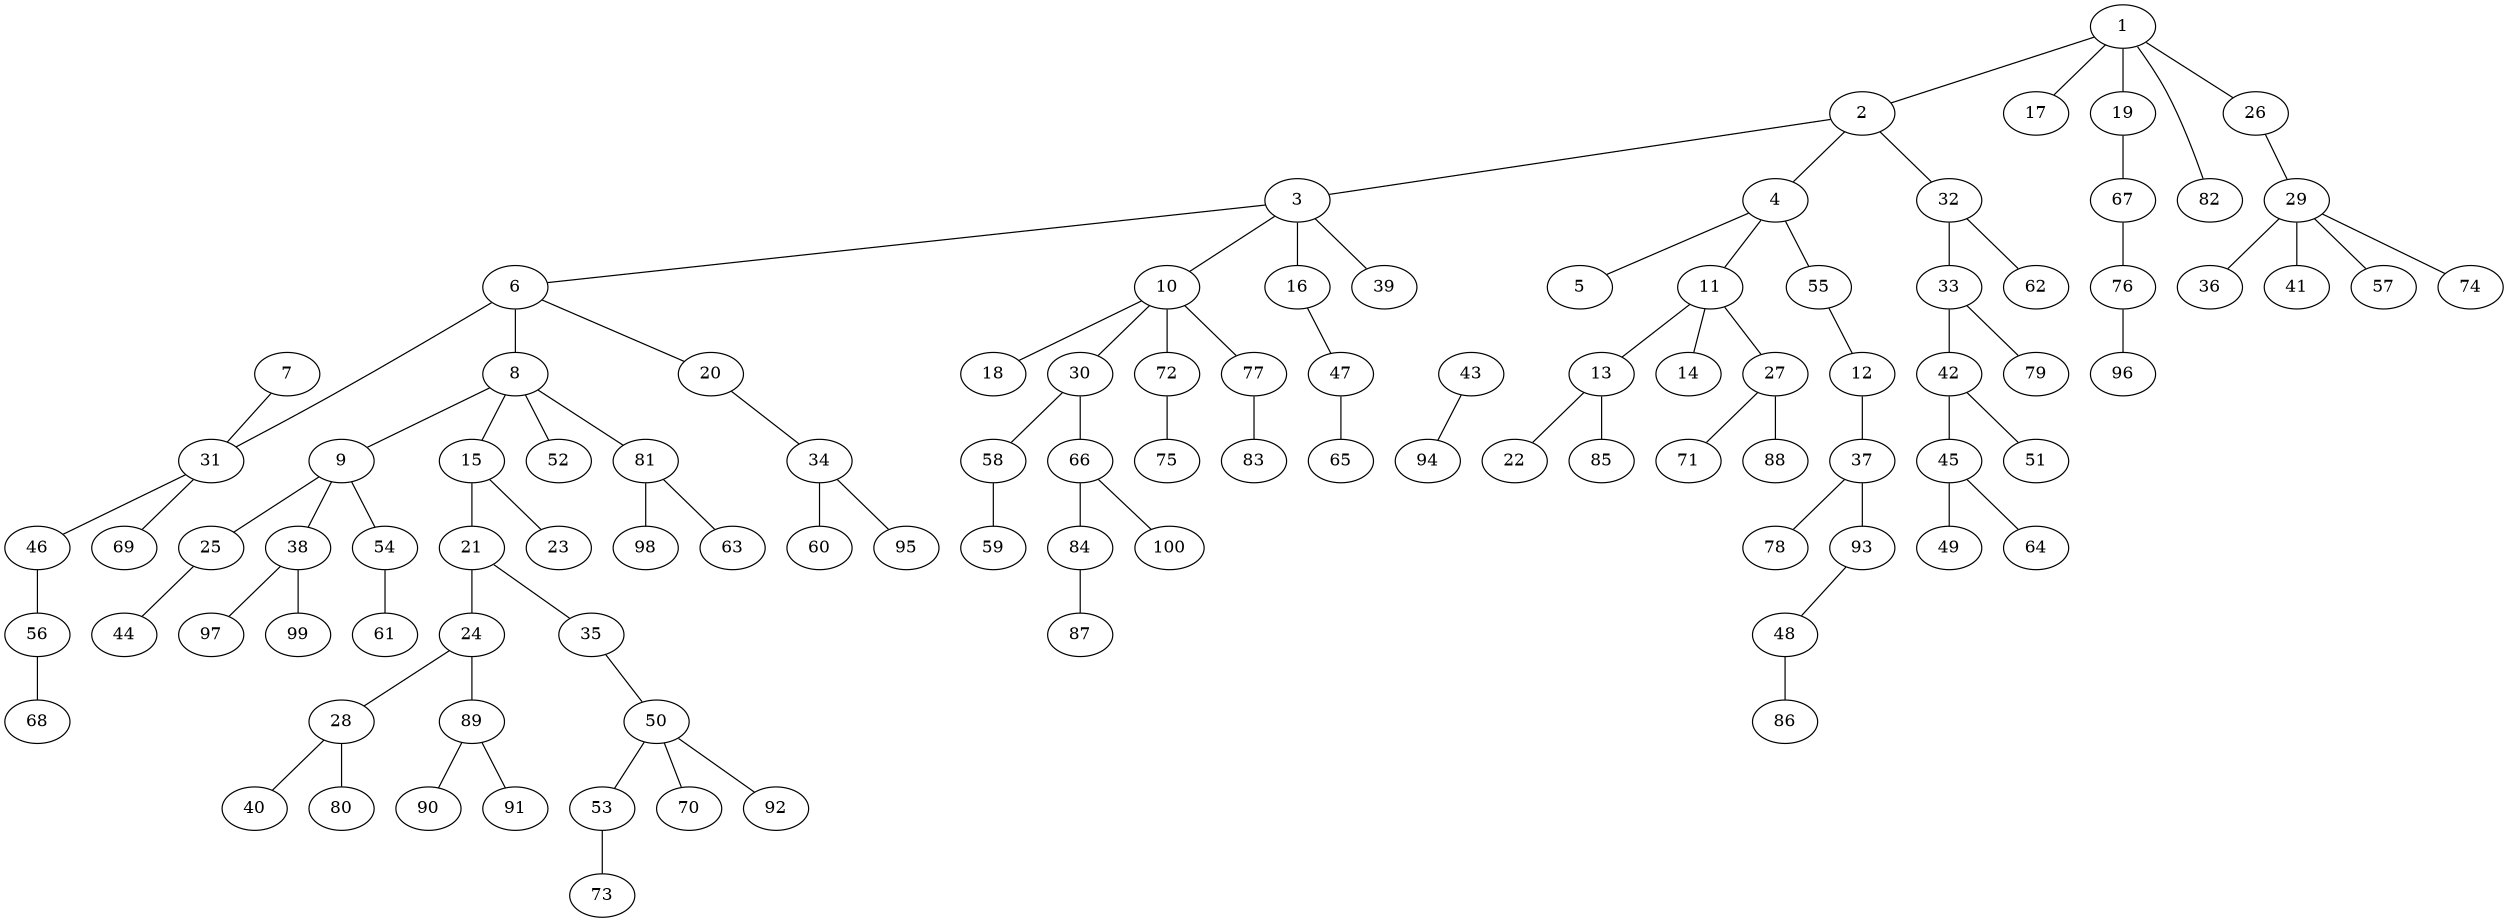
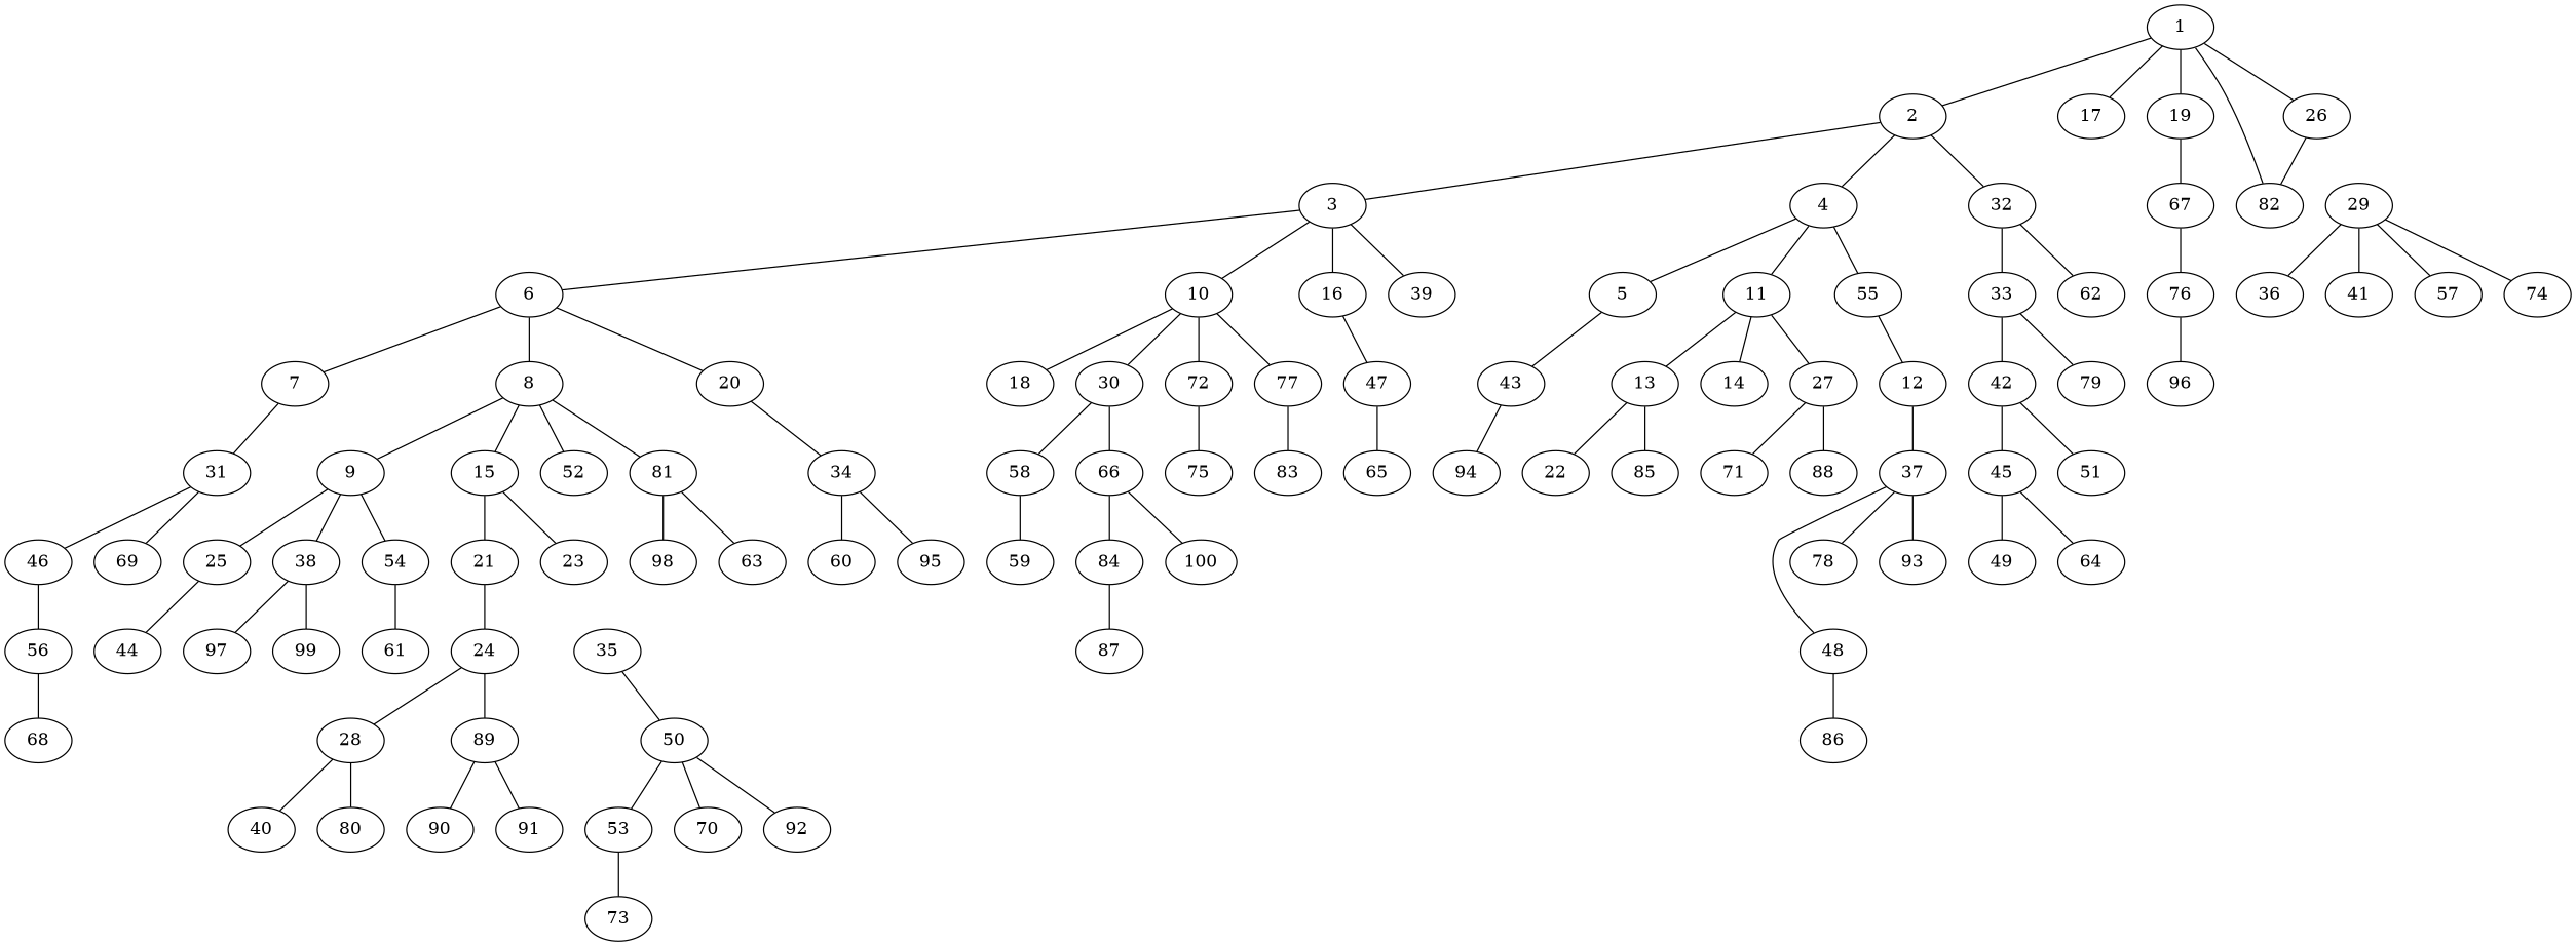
  graph {
    1
    2
    17
    19
    26
    82
    3
    4
    32
    67
    29
    6
    10
    16
    39
    5
    11
    55
    33
    62
    76
    36
    41
    57
    74
    7
    8
    20
    18
    30
    72
    77
    47
    43
    13
    14
    27
    12
    37
    42
    79
    31
    9
    15
    52
    81
    34
    58
    66
    75
    83
    65
    94
    22
    85
    71
    88
    48
    78
    93
    46
    69
    25
    38
    54
    21
    23
    98
    63
    60
    95
    56
    44
    97
    99
    61
    24
    35
    59
    84
    100
    86
    28
    89
    50
    96
    40
    80
    90
    91
    53
    70
    92
    87
    68
    45
    51
    49
    64
    73
    1 -- 2
    1 -- 17
    1 -- 19
    1 -- 26
    1 -- 82
    2 -- 3
    2 -- 4
    2 -- 32
    19 -- 67
-   26 -- 29
+   26 -- 82
    3 -- 6
    3 -- 10
    3 -- 16
    3 -- 39
    4 -- 5
    4 -- 11
    4 -- 55
    32 -- 33
    32 -- 62
    67 -- 76
    29 -- 36
    29 -- 41
    29 -- 57
    29 -- 74
-   6 -- 31
+   6 -- 7
    6 -- 8
    6 -- 20
    10 -- 18
    10 -- 30
    10 -- 72
    10 -- 77
    16 -- 47
+   5 -- 43
    11 -- 13
    11 -- 14
    11 -- 27
    55 -- 12
    33 -- 42
    33 -- 79
    76 -- 96
    7 -- 31
    8 -- 9
    8 -- 15
    8 -- 52
    8 -- 81
    20 -- 34
    30 -- 58
    30 -- 66
    72 -- 75
    77 -- 83
    47 -- 65
    43 -- 94
    13 -- 22
    13 -- 85
    27 -- 71
    27 -- 88
    12 -- 37
-   93 -- 48
+   37 -- 48
    37 -- 78
    37 -- 93
    42 -- 45
    42 -- 51
    31 -- 46
    31 -- 69
    9 -- 25
    9 -- 38
    9 -- 54
    15 -- 21
    15 -- 23
    81 -- 98
    81 -- 63
    34 -- 60
    34 -- 95
    58 -- 59
    66 -- 84
    66 -- 100
    48 -- 86
    46 -- 56
    25 -- 44
    38 -- 97
    38 -- 99
    54 -- 61
    21 -- 24
-   21 -- 35
    56 -- 68
    24 -- 28
    24 -- 89
    35 -- 50
    84 -- 87
    28 -- 40
    28 -- 80
    89 -- 90
    89 -- 91
    50 -- 53
    50 -- 70
    50 -- 92
    53 -- 73
    45 -- 49
    45 -- 64
  }
